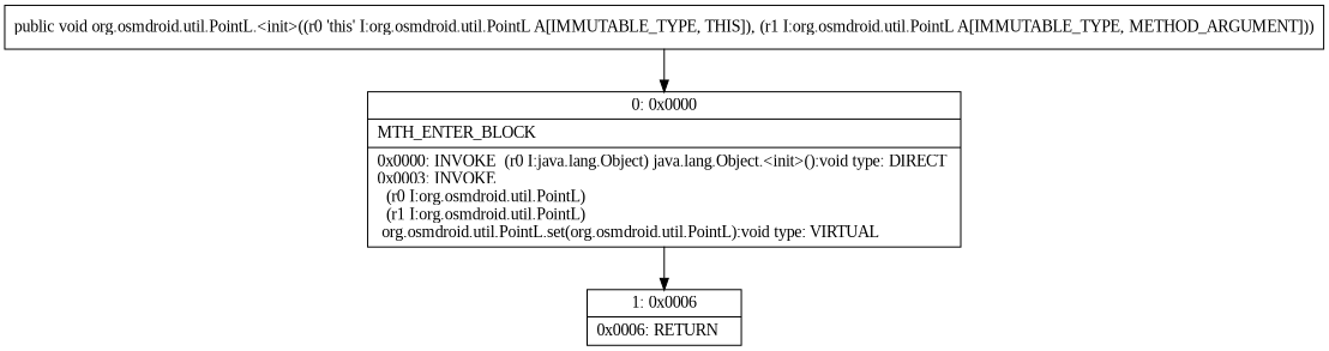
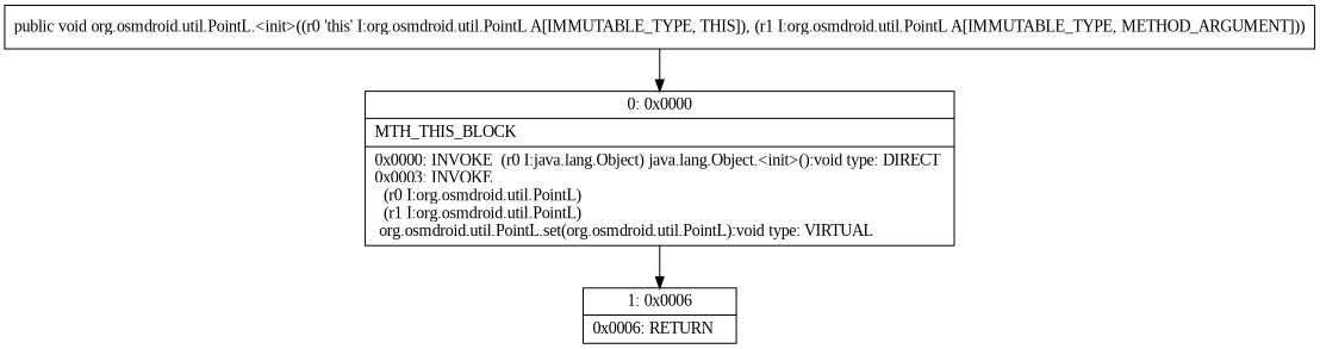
  digraph {
    fontname="Liberation Serif"
    node [shape=record fontname="Liberation Serif"]
    edge [fontname="Liberation Serif"]
-   n1 [label="{0\:\ 0x0000|MTH_ENTER_BLOCK\l|0x0000: INVOKE  (r0 I:java.lang.Object) java.lang.Object.\<init\>():void type: DIRECT \l0x0003: INVOKE  \l  (r0 I:org.osmdroid.util.PointL)\l  (r1 I:org.osmdroid.util.PointL)\l org.osmdroid.util.PointL.set(org.osmdroid.util.PointL):void type: VIRTUAL \l}"]
+   n1 [label="{0\:\ 0x0000|MTH_THIS_BLOCK\l|0x0000: INVOKE  (r0 I:java.lang.Object) java.lang.Object.\<init\>():void type: DIRECT \l0x0003: INVOKE  \l  (r0 I:org.osmdroid.util.PointL)\l  (r1 I:org.osmdroid.util.PointL)\l org.osmdroid.util.PointL.set(org.osmdroid.util.PointL):void type: VIRTUAL \l}"]
    n2 [label="{1\:\ 0x0006|0x0006: RETURN   \l}"]
    n3 [label="{public void org.osmdroid.util.PointL.\<init\>((r0 'this' I:org.osmdroid.util.PointL A[IMMUTABLE_TYPE, THIS]), (r1 I:org.osmdroid.util.PointL A[IMMUTABLE_TYPE, METHOD_ARGUMENT])) }"]
    n1 -> n2
    n3 -> n1
  }
